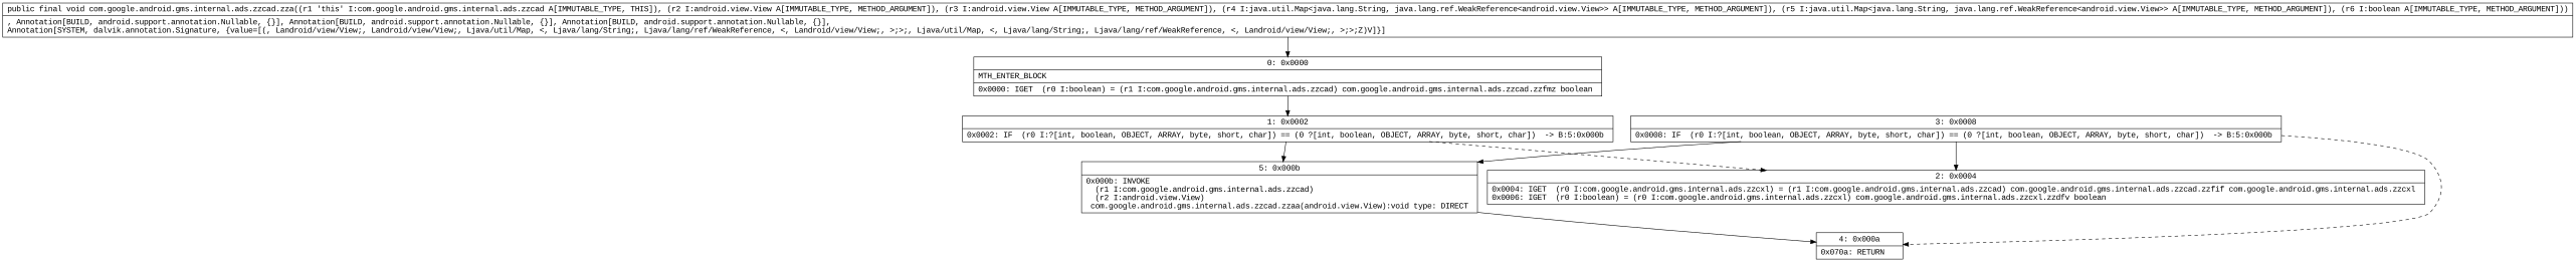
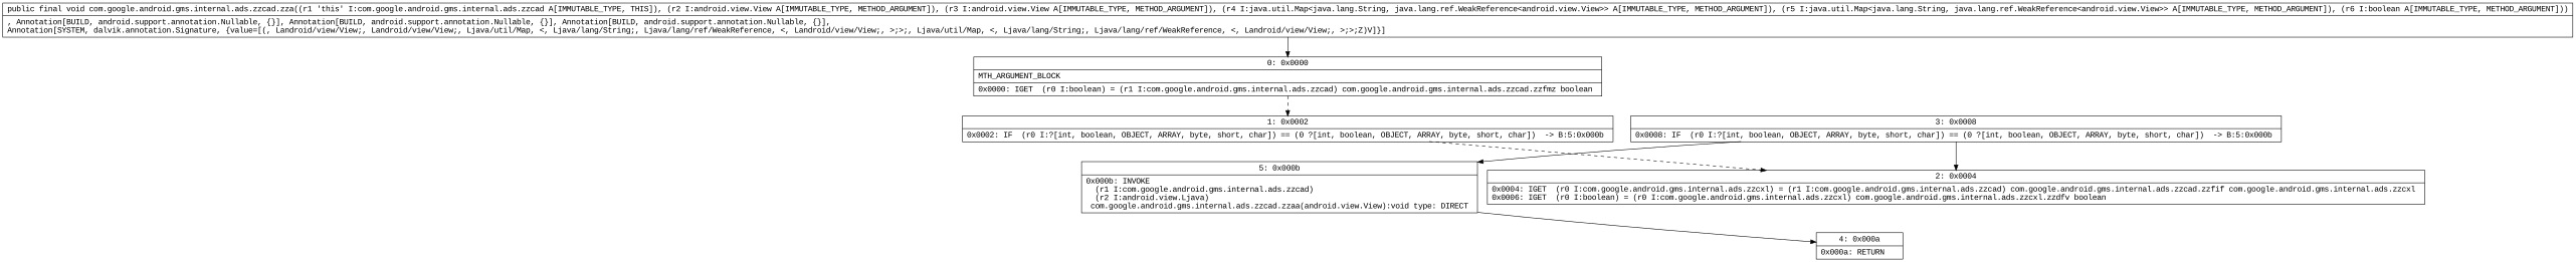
  digraph {
    fontname="Liberation Mono"
    node [fontname="Liberation Mono" shape=record]
    edge [fontname="Liberation Mono"]
-   n1 [label="{0\:\ 0x0000|MTH_ENTER_BLOCK\l|0x0000: IGET  (r0 I:boolean) = (r1 I:com.google.android.gms.internal.ads.zzcad) com.google.android.gms.internal.ads.zzcad.zzfmz boolean \l}"]
+   n1 [label="{0\:\ 0x0000|MTH_ARGUMENT_BLOCK\l|0x0000: IGET  (r0 I:boolean) = (r1 I:com.google.android.gms.internal.ads.zzcad) com.google.android.gms.internal.ads.zzcad.zzfmz boolean \l}"]
    n2 [label="{1\:\ 0x0002|0x0002: IF  (r0 I:?[int, boolean, OBJECT, ARRAY, byte, short, char]) == (0 ?[int, boolean, OBJECT, ARRAY, byte, short, char])  \-\> B:5:0x000b \l}"]
    n3 [label="{2\:\ 0x0004|0x0004: IGET  (r0 I:com.google.android.gms.internal.ads.zzcxl) = (r1 I:com.google.android.gms.internal.ads.zzcad) com.google.android.gms.internal.ads.zzcad.zzfif com.google.android.gms.internal.ads.zzcxl \l0x0006: IGET  (r0 I:boolean) = (r0 I:com.google.android.gms.internal.ads.zzcxl) com.google.android.gms.internal.ads.zzcxl.zzdfv boolean \l}"]
-   n4 [label="{5\:\ 0x000b|0x000b: INVOKE  \l  (r1 I:com.google.android.gms.internal.ads.zzcad)\l  (r2 I:android.view.View)\l com.google.android.gms.internal.ads.zzcad.zzaa(android.view.View):void type: DIRECT \l}"]
-   n5 [label="{4\:\ 0x000a|0x070a: RETURN   \l}"]
+   n4 [label="{5\:\ 0x000b|0x000b: INVOKE  \l  (r1 I:com.google.android.gms.internal.ads.zzcad)\l  (r2 I:android.view.Ljava)\l com.google.android.gms.internal.ads.zzcad.zzaa(android.view.View):void type: DIRECT \l}"]
+   n5 [label="{4\:\ 0x000a|0x000a: RETURN   \l}"]
    n6 [label="{3\:\ 0x0008|0x0008: IF  (r0 I:?[int, boolean, OBJECT, ARRAY, byte, short, char]) == (0 ?[int, boolean, OBJECT, ARRAY, byte, short, char])  \-\> B:5:0x000b \l}"]
    n7 [label="{public final void com.google.android.gms.internal.ads.zzcad.zza((r1 'this' I:com.google.android.gms.internal.ads.zzcad A[IMMUTABLE_TYPE, THIS]), (r2 I:android.view.View A[IMMUTABLE_TYPE, METHOD_ARGUMENT]), (r3 I:android.view.View A[IMMUTABLE_TYPE, METHOD_ARGUMENT]), (r4 I:java.util.Map\<java.lang.String, java.lang.ref.WeakReference\<android.view.View\>\> A[IMMUTABLE_TYPE, METHOD_ARGUMENT]), (r5 I:java.util.Map\<java.lang.String, java.lang.ref.WeakReference\<android.view.View\>\> A[IMMUTABLE_TYPE, METHOD_ARGUMENT]), (r6 I:boolean A[IMMUTABLE_TYPE, METHOD_ARGUMENT]))  | , Annotation[BUILD, android.support.annotation.Nullable, \{\}], Annotation[BUILD, android.support.annotation.Nullable, \{\}], Annotation[BUILD, android.support.annotation.Nullable, \{\}], \lAnnotation[SYSTEM, dalvik.annotation.Signature, \{value=[(, Landroid\/view\/View;, Landroid\/view\/View;, Ljava\/util\/Map, \<, Ljava\/lang\/String;, Ljava\/lang\/ref\/WeakReference, \<, Landroid\/view\/View;, \>;\>;, Ljava\/util\/Map, \<, Ljava\/lang\/String;, Ljava\/lang\/ref\/WeakReference, \<, Landroid\/view\/View;, \>;\>;Z)V]\}]\l}"]
-   n1 -> n2
+   n1 -> n2 [style=dashed]
    n2 -> n3 [style=dashed]
-   n2 -> n4
    n4 -> n5
    n6 -> n3
    n6 -> n4
-   n6 -> n5 [style=dashed]
    n7 -> n1
  }
